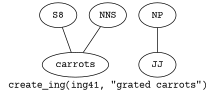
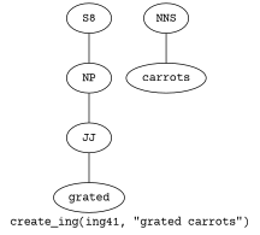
  graph {
    fontname="Courier Prime"
    label="create_ing(ing41, \"grated carrots\")"
    node [fontname="Courier Prime"]
    edge [fontname="Courier Prime"]
    n1 [label=S8]
    n2 [label=NP]
    n3 [label=JJ]
+   n4 [label=grated]
    n5 [label=NNS]
    n6 [label=carrots]
-   n1 -- n6
+   n1 -- n2
    n2 -- n3
+   n3 -- n4
    n5 -- n6
  }
